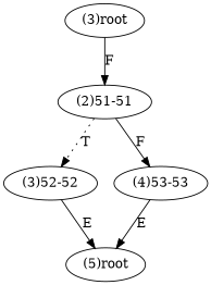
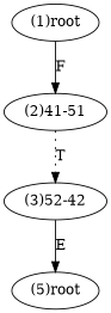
  digraph {
    edge [style=solid]
-   n1 [label="(3)root"]
-   n2 [label="(2)51-51"]
-   n3 [label="(3)52-52"]
-   n4 [label="(4)53-53"]
+   n1 [label="(1)root"]
+   n2 [label="(2)41-51"]
+   n3 [label="(3)52-42"]
    n5 [label="(5)root"]
    n1 -> n2 [label=F]
    n2 -> n3 [label=T style=dotted]
-   n2 -> n4 [label=F]
    n3 -> n5 [label=E]
-   n4 -> n5 [label=E]
  }
